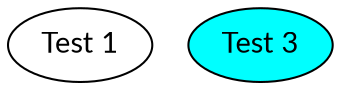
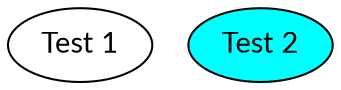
  digraph {
    compound=true
    fontname=Lato
    node [fontname=Lato]
    n1 [label="Test 1"]
-   n2 [fillcolor=aqua label="Test 3" style=filled]
+   n2 [fillcolor=aqua label="Test 2" style=filled]
  }
